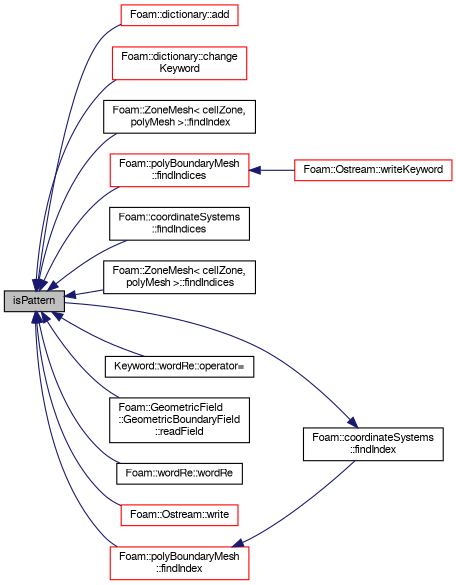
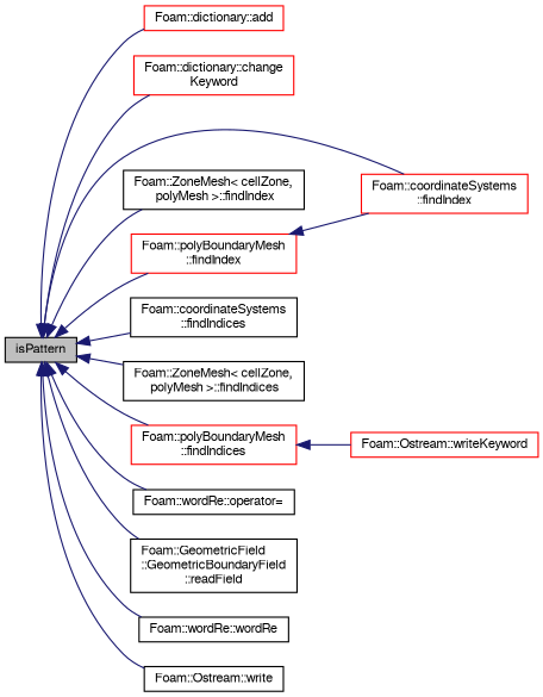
  digraph {
    rankdir=LR
    node [color=black fontname=FreeSans fontsize=10 shape=record]
    edge [color=midnightblue dir=back fontname=FreeSans fontsize=10 labelfontname=FreeSans labelfontsize=10 style=solid]
    n1 [fillcolor=grey75 fontcolor=black height=0.2 label=isPattern style=filled width=0.4]
    n2 [color=red height=0.2 label="Foam::dictionary::add" width=0.4]
    n3 [color=red height=0.2 label="Foam::dictionary::change\lKeyword" width=0.4]
-   n4 [height=0.2 label="Foam::coordinateSystems\l::findIndex" width=0.4]
+   n4 [color=red height=0.2 label="Foam::coordinateSystems\l::findIndex" width=0.4]
    n5 [height=0.2 label="Foam::ZoneMesh\< cellZone,\l polyMesh \>::findIndex" width=0.4]
    n6 [color=red height=0.2 label="Foam::polyBoundaryMesh\l::findIndex" width=0.4]
    n7 [height=0.2 label="Foam::coordinateSystems\l::findIndices" width=0.4]
    n8 [height=0.2 label="Foam::ZoneMesh\< cellZone,\l polyMesh \>::findIndices" width=0.4]
    n9 [color=red height=0.2 label="Foam::polyBoundaryMesh\l::findIndices" width=0.4]
-   n10 [height=0.2 label="Keyword::wordRe::operator=" width=0.4]
+   n10 [height=0.2 label="Foam::wordRe::operator=" width=0.4]
    n11 [height=0.2 label="Foam::GeometricField\l::GeometricBoundaryField\l::readField" width=0.4]
    n12 [height=0.2 label="Foam::wordRe::wordRe" width=0.4]
-   n13 [color=red height=0.2 label="Foam::Ostream::write" width=0.4]
+   n13 [height=0.2 label="Foam::Ostream::write" width=0.4]
    n14 [color=red height=0.2 label="Foam::Ostream::writeKeyword" width=0.4]
    n1 -> n2
    n1 -> n3
-   n4 -> n1
+   n1 -> n4
    n1 -> n5
    n1 -> n6
    n1 -> n7
    n1 -> n8
    n1 -> n9
    n1 -> n10
    n1 -> n11
    n1 -> n12
    n1 -> n13
    n6 -> n4
    n9 -> n14
  }
